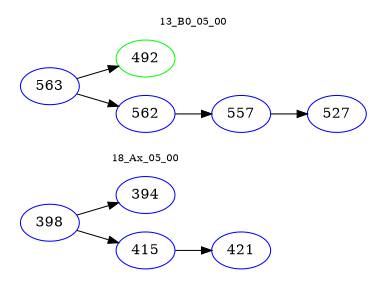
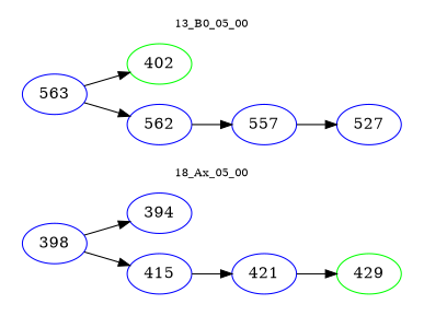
  digraph {
    rankdir=LR
    node [color=blue]
    edge [color=black]
    n1 [label=415]
    n2 [label=398]
    n3 [label=421]
    n4 [label=394]
+   n5 [color=green label=429]
    n6 [label=562]
    n7 [label=563]
    n8 [label=557]
-   n9 [color=green label=492]
+   n9 [color=green label=402]
    n10 [label=527]
    subgraph cluster_1 {
      color=white
      fontsize=10
      label="18_Ax_05_00"
      n1
      n2
      n3
      n4
+     n5
    }
    subgraph cluster_2 {
      color=white
      fontsize=10
      label="13_B0_05_00"
      n6
      n7
      n8
      n9
      n10
    }
    n1 -> n3
    n2 -> n1
    n2 -> n4
+   n3 -> n5
    n6 -> n8
    n7 -> n6
    n7 -> n9
    n8 -> n10
  }
